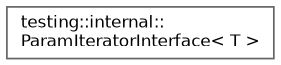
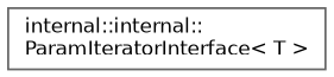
  digraph {
    rankdir=TB
    fontname="DejaVu Sans"
-   n1 [color=grey40 fillcolor=white fontname="DejaVu Sans" fontsize=10 height=0.2 label="testing::internal::\lParamIteratorInterface\< T \>" shape=box style=filled width=0.4]
+   n1 [color=grey40 fillcolor=white fontname="DejaVu Sans" fontsize=10 height=0.2 label="internal::internal::\lParamIteratorInterface\< T \>" shape=box style=filled width=0.4]
  }
